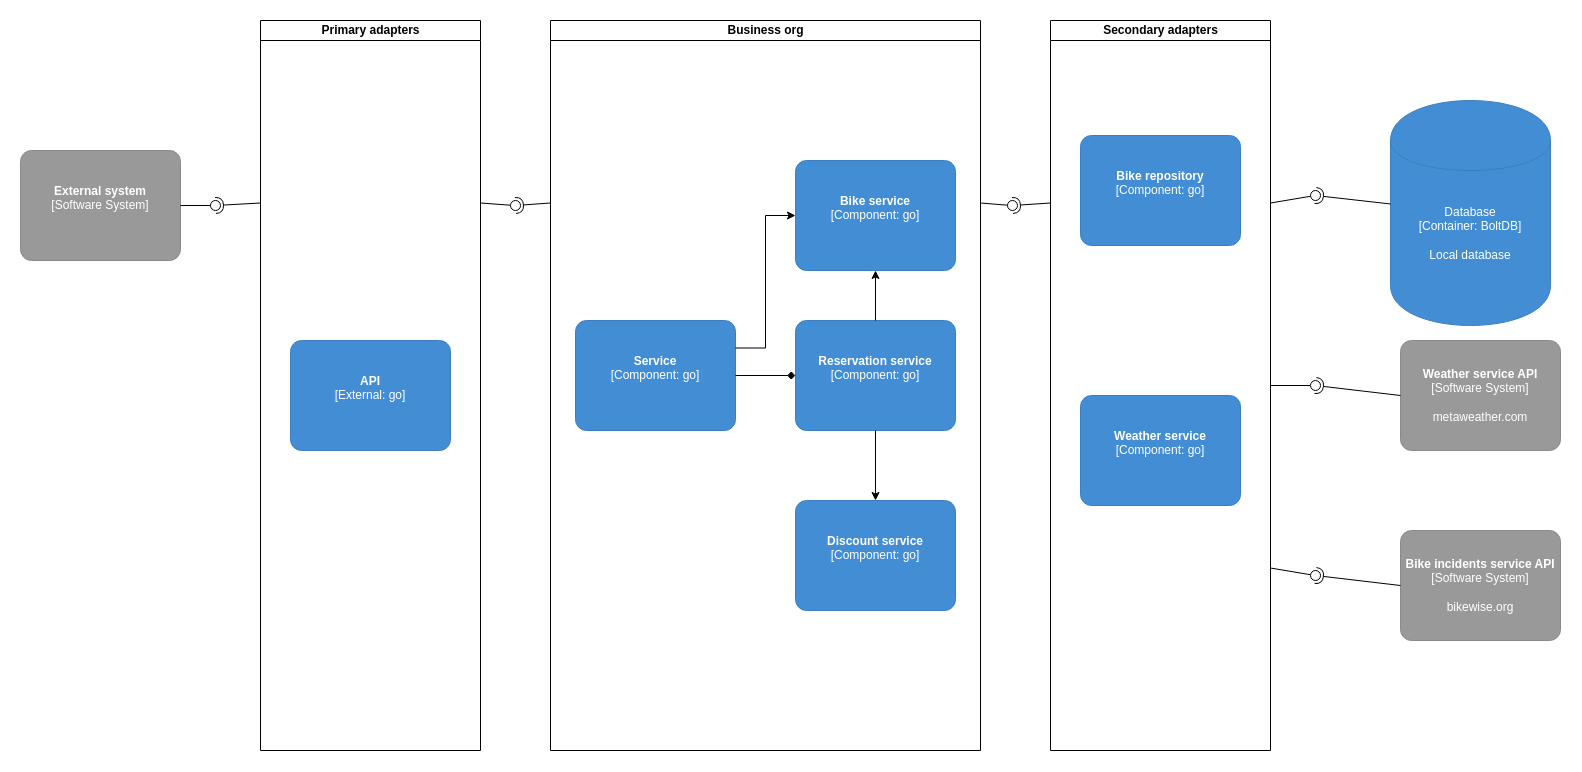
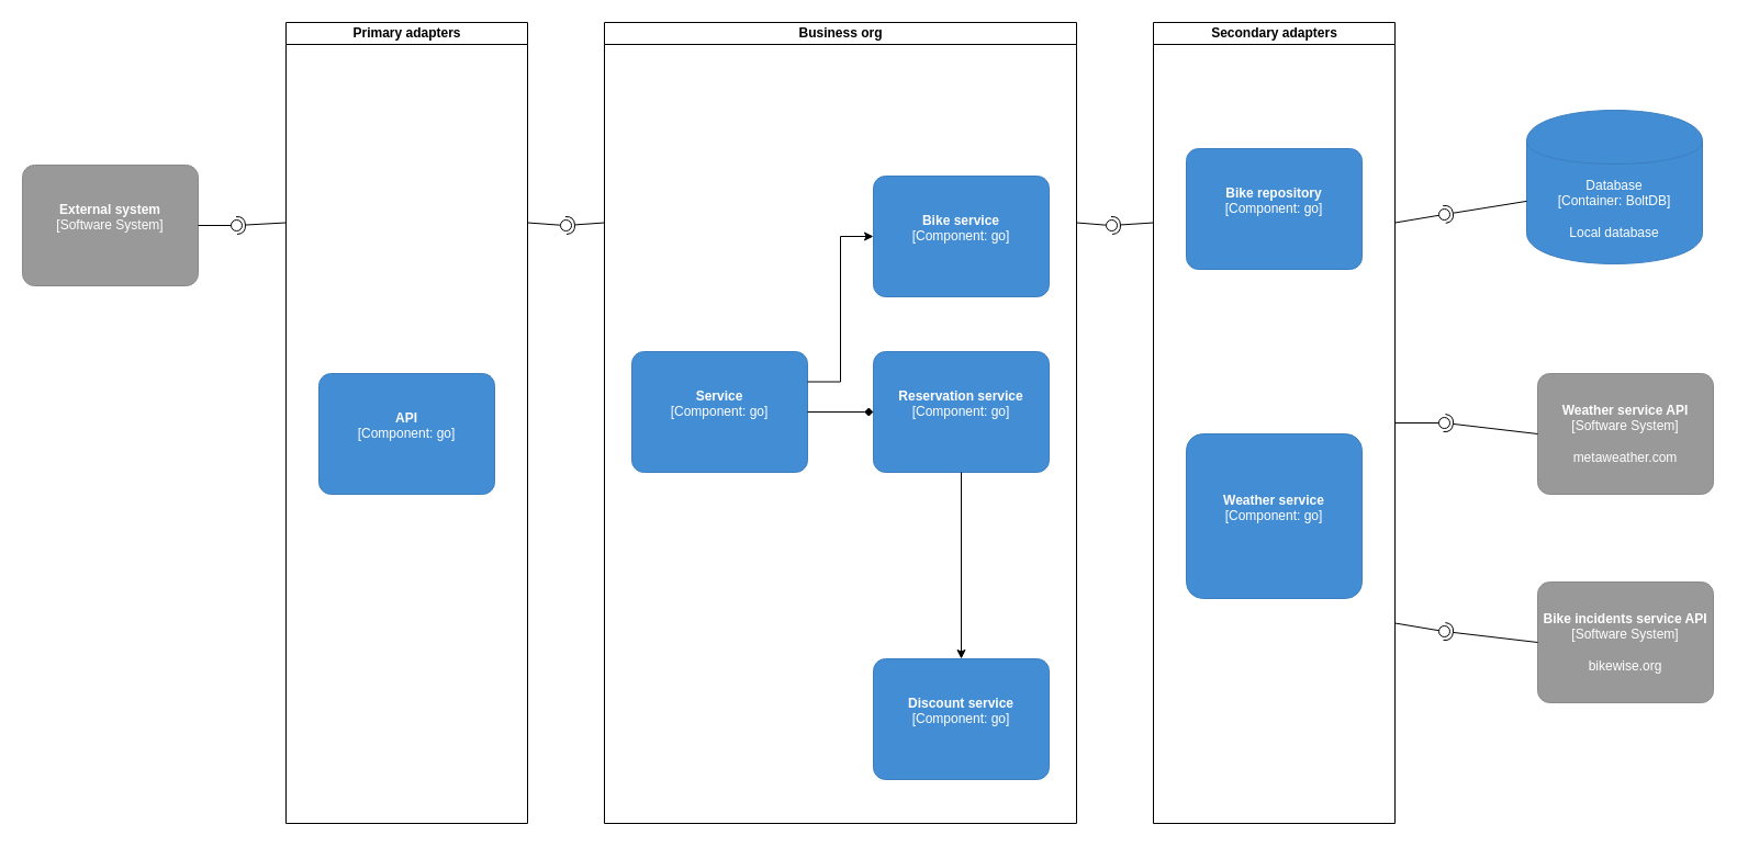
  <mxCell id="0" />
  <mxCell id="1" parent="0" />
- <mxCell id="2" value="Database&lt;div&gt;[Container:&amp;nbsp;BoltDB]&lt;/div&gt;&lt;br&gt;&lt;div&gt;Local database&lt;/div&gt;" style="shape=cylinder;whiteSpace=wrap;html=1;boundedLbl=1;rounded=0;labelBackgroundColor=none;fillColor=#438DD5;fontSize=12;fontColor=#ffffff;align=center;strokeColor=#3C7FC0;metaEdit=1;points=[[0.5,0,0],[1,0.25,0],[1,0.5,0],[1,0.75,0],[0.5,1,0],[0,0.75,0],[0,0.5,0],[0,0.25,0]];metaData={&quot;c4Type&quot;:{&quot;editable&quot;:false}};" parent="1" vertex="1"><mxGeometry x="1390" y="100" width="160" height="225" as="geometry" /></mxCell>
+ <mxCell id="2" value="Database&lt;div&gt;[Container:&amp;nbsp;BoltDB]&lt;/div&gt;&lt;br&gt;&lt;div&gt;Local database&lt;/div&gt;" style="shape=cylinder;whiteSpace=wrap;html=1;boundedLbl=1;rounded=0;labelBackgroundColor=none;fillColor=#438DD5;fontSize=12;fontColor=#ffffff;align=center;strokeColor=#3C7FC0;metaEdit=1;points=[[0.5,0,0],[1,0.25,0],[1,0.5,0],[1,0.75,0],[0.5,1,0],[0,0.75,0],[0,0.5,0],[0,0.25,0]];metaData={&quot;c4Type&quot;:{&quot;editable&quot;:false}};" parent="1" vertex="1"><mxGeometry x="1390" y="100" width="160" height="140" as="geometry" /></mxCell>
  <mxCell id="3" value="&lt;b&gt;Weather service API&lt;/b&gt;&lt;div&gt;[Software System]&lt;/div&gt;&lt;br&gt;&lt;div&gt;metaweather.com&lt;/div&gt;" style="rounded=1;whiteSpace=wrap;html=1;labelBackgroundColor=none;fillColor=#999999;fontColor=#ffffff;align=center;arcSize=10;strokeColor=#8A8A8A;metaEdit=1;metaData={&quot;c4Type&quot;:{&quot;editable&quot;:false}};points=[[0.25,0,0],[0.5,0,0],[0.75,0,0],[1,0.25,0],[1,0.5,0],[1,0.75,0],[0.75,1,0],[0.5,1,0],[0.25,1,0],[0,0.75,0],[0,0.5,0],[0,0.25,0]];" parent="1" vertex="1"><mxGeometry x="1400" y="340" width="160" height="110.0" as="geometry" /></mxCell>
  <mxCell id="4" value="&lt;b&gt;Bike incidents service API&lt;/b&gt;&lt;div&gt;[Software System]&lt;/div&gt;&lt;br&gt;&lt;div&gt;bikewise.org&lt;/div&gt;" style="rounded=1;whiteSpace=wrap;html=1;labelBackgroundColor=none;fillColor=#999999;fontColor=#ffffff;align=center;arcSize=10;strokeColor=#8A8A8A;metaEdit=1;metaData={&quot;c4Type&quot;:{&quot;editable&quot;:false}};points=[[0.25,0,0],[0.5,0,0],[0.75,0,0],[1,0.25,0],[1,0.5,0],[1,0.75,0],[0.75,1,0],[0.5,1,0],[0.25,1,0],[0,0.75,0],[0,0.5,0],[0,0.25,0]];" parent="1" vertex="1"><mxGeometry x="1400" y="530" width="160" height="110.0" as="geometry" /></mxCell>
  <mxCell id="5" value="Primary adapters&lt;br&gt;" style="swimlane;html=1;startSize=20;horizontal=1;containerType=tree;" vertex="1" parent="1"><mxGeometry x="260" y="20" width="220" height="730" as="geometry"><mxRectangle x="30" y="120" width="130" height="20" as="alternateBounds" /></mxGeometry></mxCell>
- <mxCell id="6" value="&lt;b&gt;API&lt;/b&gt;&lt;div&gt;[External: go]&lt;/div&gt;&lt;br&gt;&lt;div&gt;&lt;/div&gt;" style="rounded=1;whiteSpace=wrap;html=1;labelBackgroundColor=none;fillColor=#438DD5;fontColor=#ffffff;align=center;arcSize=10;strokeColor=#3C7FC0;metaEdit=1;metaData={&quot;c4Type&quot;:{&quot;editable&quot;:false}};points=[[0.25,0,0],[0.5,0,0],[0.75,0,0],[1,0.25,0],[1,0.5,0],[1,0.75,0],[0.75,1,0],[0.5,1,0],[0.25,1,0],[0,0.75,0],[0,0.5,0],[0,0.25,0]];" parent="5" vertex="1"><mxGeometry x="30" y="320" width="160" height="110.0" as="geometry" /></mxCell>
+ <mxCell id="6" value="&lt;b&gt;API&lt;/b&gt;&lt;div&gt;[Component: go]&lt;/div&gt;&lt;br&gt;&lt;div&gt;&lt;/div&gt;" style="rounded=1;whiteSpace=wrap;html=1;labelBackgroundColor=none;fillColor=#438DD5;fontColor=#ffffff;align=center;arcSize=10;strokeColor=#3C7FC0;metaEdit=1;metaData={&quot;c4Type&quot;:{&quot;editable&quot;:false}};points=[[0.25,0,0],[0.5,0,0],[0.75,0,0],[1,0.25,0],[1,0.5,0],[1,0.75,0],[0.75,1,0],[0.5,1,0],[0.25,1,0],[0,0.75,0],[0,0.5,0],[0,0.25,0]];" parent="5" vertex="1"><mxGeometry x="30" y="320" width="160" height="110.0" as="geometry" /></mxCell>
  <mxCell id="7" value="Business org" style="swimlane;html=1;startSize=20;horizontal=1;containerType=tree;" vertex="1" parent="1"><mxGeometry x="550" y="20" width="430" height="730" as="geometry" /></mxCell>
  <mxCell id="8" value="&lt;b&gt;Bike service&lt;/b&gt;&lt;div&gt;[Component: go]&lt;/div&gt;&lt;br&gt;&lt;div&gt;&lt;/div&gt;" style="rounded=1;whiteSpace=wrap;html=1;labelBackgroundColor=none;fillColor=#438DD5;fontColor=#ffffff;align=center;arcSize=10;strokeColor=#3C7FC0;metaEdit=1;metaData={&quot;c4Type&quot;:{&quot;editable&quot;:false}};points=[[0.25,0,0],[0.5,0,0],[0.75,0,0],[1,0.25,0],[1,0.5,0],[1,0.75,0],[0.75,1,0],[0.5,1,0],[0.25,1,0],[0,0.75,0],[0,0.5,0],[0,0.25,0]];" parent="7" vertex="1"><mxGeometry x="245" y="140" width="160" height="110.0" as="geometry" /></mxCell>
  <mxCell id="9" value="&lt;b&gt;Reservation service&lt;/b&gt;&lt;div&gt;[Component: go]&lt;/div&gt;&lt;br&gt;&lt;div&gt;&lt;/div&gt;" style="rounded=1;whiteSpace=wrap;html=1;labelBackgroundColor=none;fillColor=#438DD5;fontColor=#ffffff;align=center;arcSize=10;strokeColor=#3C7FC0;metaEdit=1;metaData={&quot;c4Type&quot;:{&quot;editable&quot;:false}};points=[[0.25,0,0],[0.5,0,0],[0.75,0,0],[1,0.25,0],[1,0.5,0],[1,0.75,0],[0.75,1,0],[0.5,1,0],[0.25,1,0],[0,0.75,0],[0,0.5,0],[0,0.25,0]];" parent="7" vertex="1"><mxGeometry x="245" y="300" width="160" height="110.0" as="geometry" /></mxCell>
- <mxCell id="10" value="&lt;b&gt;Discount service&lt;/b&gt;&lt;div&gt;[Component: go]&lt;/div&gt;&lt;br&gt;&lt;div&gt;&lt;/div&gt;" style="rounded=1;whiteSpace=wrap;html=1;labelBackgroundColor=none;fillColor=#438DD5;fontColor=#ffffff;align=center;arcSize=10;strokeColor=#3C7FC0;metaEdit=1;metaData={&quot;c4Type&quot;:{&quot;editable&quot;:false}};points=[[0.25,0,0],[0.5,0,0],[0.75,0,0],[1,0.25,0],[1,0.5,0],[1,0.75,0],[0.75,1,0],[0.5,1,0],[0.25,1,0],[0,0.75,0],[0,0.5,0],[0,0.25,0]];" parent="7" vertex="1"><mxGeometry x="245" y="480" width="160" height="110.0" as="geometry" /></mxCell>
+ <mxCell id="10" value="&lt;b&gt;Discount service&lt;/b&gt;&lt;div&gt;[Component: go]&lt;/div&gt;&lt;br&gt;&lt;div&gt;&lt;/div&gt;" style="rounded=1;whiteSpace=wrap;html=1;labelBackgroundColor=none;fillColor=#438DD5;fontColor=#ffffff;align=center;arcSize=10;strokeColor=#3C7FC0;metaEdit=1;metaData={&quot;c4Type&quot;:{&quot;editable&quot;:false}};points=[[0.25,0,0],[0.5,0,0],[0.75,0,0],[1,0.25,0],[1,0.5,0],[1,0.75,0],[0.75,1,0],[0.5,1,0],[0.25,1,0],[0,0.75,0],[0,0.5,0],[0,0.25,0]];" parent="7" vertex="1"><mxGeometry x="245" y="580" width="160" height="110.0" as="geometry" /></mxCell>
  <mxCell id="11" value="&lt;b&gt;Service&lt;/b&gt;&lt;div&gt;[Component: go]&lt;/div&gt;&lt;br&gt;&lt;div&gt;&lt;/div&gt;" style="rounded=1;whiteSpace=wrap;html=1;labelBackgroundColor=none;fillColor=#438DD5;fontColor=#ffffff;align=center;arcSize=10;strokeColor=#3C7FC0;metaEdit=1;metaData={&quot;c4Type&quot;:{&quot;editable&quot;:false}};points=[[0.25,0,0],[0.5,0,0],[0.75,0,0],[1,0.25,0],[1,0.5,0],[1,0.75,0],[0.75,1,0],[0.5,1,0],[0.25,1,0],[0,0.75,0],[0,0.5,0],[0,0.25,0]];" parent="7" vertex="1"><mxGeometry x="25" y="300" width="160" height="110.0" as="geometry" /></mxCell>
- <mxCell id="12" style="edgeStyle=orthogonalEdgeStyle;rounded=0;orthogonalLoop=1;jettySize=auto;html=1;exitX=0.5;exitY=0;exitDx=0;exitDy=0;exitPerimeter=0;entryX=0.5;entryY=1;entryDx=0;entryDy=0;entryPerimeter=0;" parent="7" source="9" target="8" edge="1"><mxGeometry relative="1" as="geometry" /></mxCell>
  <mxCell id="13" style="edgeStyle=orthogonalEdgeStyle;rounded=0;orthogonalLoop=1;jettySize=auto;html=1;exitX=0.5;exitY=1;exitDx=0;exitDy=0;exitPerimeter=0;entryX=0.5;entryY=0;entryDx=0;entryDy=0;entryPerimeter=0;" parent="7" source="9" target="10" edge="1"><mxGeometry relative="1" as="geometry" /></mxCell>
  <mxCell id="14" style="edgeStyle=orthogonalEdgeStyle;rounded=0;orthogonalLoop=1;jettySize=auto;html=1;exitX=1;exitY=0.25;exitDx=0;exitDy=0;exitPerimeter=0;entryX=0;entryY=0.5;entryDx=0;entryDy=0;entryPerimeter=0;" parent="7" source="11" target="8" edge="1"><mxGeometry relative="1" as="geometry" /></mxCell>
  <mxCell id="15" style="edgeStyle=orthogonalEdgeStyle;rounded=0;orthogonalLoop=1;jettySize=auto;html=1;exitX=1;exitY=0.5;exitDx=0;exitDy=0;exitPerimeter=0;entryX=0;entryY=0.5;entryDx=0;entryDy=0;entryPerimeter=0;endArrow=diamond;" parent="7" source="11" target="9" edge="1"><mxGeometry relative="1" as="geometry" /></mxCell>
  <mxCell id="16" value="Secondary adapters" style="swimlane;html=1;startSize=20;horizontal=1;containerType=tree;" vertex="1" parent="1"><mxGeometry x="1050" y="20" width="220" height="730" as="geometry" /></mxCell>
  <mxCell id="17" value="&lt;b&gt;Bike repository&lt;/b&gt;&lt;div&gt;[Component: go]&lt;/div&gt;&lt;br&gt;&lt;div&gt;&lt;/div&gt;" style="rounded=1;whiteSpace=wrap;html=1;labelBackgroundColor=none;fillColor=#438DD5;fontColor=#ffffff;align=center;arcSize=10;strokeColor=#3C7FC0;metaEdit=1;metaData={&quot;c4Type&quot;:{&quot;editable&quot;:false}};points=[[0.25,0,0],[0.5,0,0],[0.75,0,0],[1,0.25,0],[1,0.5,0],[1,0.75,0],[0.75,1,0],[0.5,1,0],[0.25,1,0],[0,0.75,0],[0,0.5,0],[0,0.25,0]];" parent="16" vertex="1"><mxGeometry x="30" y="115" width="160" height="110.0" as="geometry" /></mxCell>
- <mxCell id="18" value="&lt;b&gt;Weather service&lt;/b&gt;&lt;div&gt;[Component: go]&lt;/div&gt;&lt;br&gt;&lt;div&gt;&lt;/div&gt;" style="rounded=1;whiteSpace=wrap;html=1;labelBackgroundColor=none;fillColor=#438DD5;fontColor=#ffffff;align=center;arcSize=10;strokeColor=#3C7FC0;metaEdit=1;metaData={&quot;c4Type&quot;:{&quot;editable&quot;:false}};points=[[0.25,0,0],[0.5,0,0],[0.75,0,0],[1,0.25,0],[1,0.5,0],[1,0.75,0],[0.75,1,0],[0.5,1,0],[0.25,1,0],[0,0.75,0],[0,0.5,0],[0,0.25,0]];" parent="16" vertex="1"><mxGeometry x="30" y="375" width="160" height="110.0" as="geometry" /></mxCell>
+ <mxCell id="18" value="&lt;b&gt;Weather service&lt;/b&gt;&lt;div&gt;[Component: go]&lt;/div&gt;&lt;br&gt;&lt;div&gt;&lt;/div&gt;" style="rounded=1;whiteSpace=wrap;html=1;labelBackgroundColor=none;fillColor=#438DD5;fontColor=#ffffff;align=center;arcSize=10;strokeColor=#3C7FC0;metaEdit=1;metaData={&quot;c4Type&quot;:{&quot;editable&quot;:false}};points=[[0.25,0,0],[0.5,0,0],[0.75,0,0],[1,0.25,0],[1,0.5,0],[1,0.75,0],[0.75,1,0],[0.5,1,0],[0.25,1,0],[0,0.75,0],[0,0.5,0],[0,0.25,0]];" parent="16" vertex="1"><mxGeometry x="30" y="375" width="160" height="150" as="geometry" /></mxCell>
  <mxCell id="19" value="" style="rounded=0;orthogonalLoop=1;jettySize=auto;html=1;endArrow=none;endFill=0;exitX=1;exitY=0.25;exitDx=0;exitDy=0;" edge="1" target="21" parent="1" source="5"><mxGeometry relative="1" as="geometry"><mxPoint x="430" y="200" as="sourcePoint" /></mxGeometry></mxCell>
  <mxCell id="20" value="" style="rounded=0;orthogonalLoop=1;jettySize=auto;html=1;endArrow=halfCircle;endFill=0;entryX=0.5;entryY=0.5;entryDx=0;entryDy=0;endSize=6;strokeWidth=1;exitX=0;exitY=0.25;exitDx=0;exitDy=0;" edge="1" target="21" parent="1" source="7"><mxGeometry relative="1" as="geometry"><mxPoint x="510" y="205" as="sourcePoint" /></mxGeometry></mxCell>
  <mxCell id="21" value="" style="ellipse;whiteSpace=wrap;html=1;fontFamily=Helvetica;fontSize=12;fontColor=#000000;align=center;strokeColor=#000000;fillColor=#ffffff;points=[];aspect=fixed;resizable=0;" vertex="1" parent="1"><mxGeometry x="510" y="200" width="10" height="10" as="geometry" /></mxCell>
  <mxCell id="22" value="" style="rounded=0;orthogonalLoop=1;jettySize=auto;html=1;endArrow=none;endFill=0;exitX=1;exitY=0.25;exitDx=0;exitDy=0;" edge="1" parent="1" target="24" source="7"><mxGeometry relative="1" as="geometry"><mxPoint x="440" y="210" as="sourcePoint" /></mxGeometry></mxCell>
  <mxCell id="23" value="" style="rounded=0;orthogonalLoop=1;jettySize=auto;html=1;endArrow=halfCircle;endFill=0;entryX=0.5;entryY=0.5;entryDx=0;entryDy=0;endSize=6;strokeWidth=1;exitX=0;exitY=0.25;exitDx=0;exitDy=0;" edge="1" parent="1" target="24" source="16"><mxGeometry relative="1" as="geometry"><mxPoint x="530" y="212.5" as="sourcePoint" /></mxGeometry></mxCell>
  <mxCell id="24" value="" style="ellipse;whiteSpace=wrap;html=1;fontFamily=Helvetica;fontSize=12;fontColor=#000000;align=center;strokeColor=#000000;fillColor=#ffffff;points=[];aspect=fixed;resizable=0;" vertex="1" parent="1"><mxGeometry x="1007" y="200" width="10" height="10" as="geometry" /></mxCell>
  <mxCell id="25" value="" style="rounded=0;orthogonalLoop=1;jettySize=auto;html=1;endArrow=none;endFill=0;exitX=1;exitY=0.25;exitDx=0;exitDy=0;" edge="1" parent="1" target="27" source="16"><mxGeometry relative="1" as="geometry"><mxPoint x="960" y="212.5" as="sourcePoint" /></mxGeometry></mxCell>
  <mxCell id="26" value="" style="rounded=0;orthogonalLoop=1;jettySize=auto;html=1;endArrow=halfCircle;endFill=0;entryX=0.5;entryY=0.5;entryDx=0;entryDy=0;endSize=6;strokeWidth=1;" edge="1" parent="1" target="27" source="2"><mxGeometry relative="1" as="geometry"><mxPoint x="1050" y="212.5" as="sourcePoint" /></mxGeometry></mxCell>
  <mxCell id="27" value="" style="ellipse;whiteSpace=wrap;html=1;fontFamily=Helvetica;fontSize=12;fontColor=#000000;align=center;strokeColor=#000000;fillColor=#ffffff;points=[];aspect=fixed;resizable=0;" vertex="1" parent="1"><mxGeometry x="1310" y="190" width="10" height="10" as="geometry" /></mxCell>
  <mxCell id="28" value="" style="rounded=0;orthogonalLoop=1;jettySize=auto;html=1;endArrow=none;endFill=0;exitX=1;exitY=0.5;exitDx=0;exitDy=0;" edge="1" parent="1" target="30" source="16"><mxGeometry relative="1" as="geometry"><mxPoint x="1360" y="212.5" as="sourcePoint" /></mxGeometry></mxCell>
  <mxCell id="29" value="" style="rounded=0;orthogonalLoop=1;jettySize=auto;html=1;endArrow=halfCircle;endFill=0;entryX=0.5;entryY=0.5;entryDx=0;entryDy=0;endSize=6;strokeWidth=1;exitX=0;exitY=0.5;exitDx=0;exitDy=0;exitPerimeter=0;" edge="1" parent="1" target="30" source="3"><mxGeometry relative="1" as="geometry"><mxPoint x="1500" y="241.946" as="sourcePoint" /></mxGeometry></mxCell>
  <mxCell id="30" value="" style="ellipse;whiteSpace=wrap;html=1;fontFamily=Helvetica;fontSize=12;fontColor=#000000;align=center;strokeColor=#000000;fillColor=#ffffff;points=[];aspect=fixed;resizable=0;" vertex="1" parent="1"><mxGeometry x="1310" y="380" width="10" height="10" as="geometry" /></mxCell>
  <mxCell id="31" value="" style="rounded=0;orthogonalLoop=1;jettySize=auto;html=1;endArrow=none;endFill=0;exitX=1;exitY=0.75;exitDx=0;exitDy=0;" edge="1" parent="1" target="33" source="16"><mxGeometry relative="1" as="geometry"><mxPoint x="1360" y="395" as="sourcePoint" /></mxGeometry></mxCell>
  <mxCell id="32" value="" style="rounded=0;orthogonalLoop=1;jettySize=auto;html=1;endArrow=halfCircle;endFill=0;entryX=0.5;entryY=0.5;entryDx=0;entryDy=0;endSize=6;strokeWidth=1;exitX=0;exitY=0.5;exitDx=0;exitDy=0;exitPerimeter=0;" edge="1" parent="1" target="33" source="4"><mxGeometry relative="1" as="geometry"><mxPoint x="1510" y="415" as="sourcePoint" /></mxGeometry></mxCell>
  <mxCell id="33" value="" style="ellipse;whiteSpace=wrap;html=1;fontFamily=Helvetica;fontSize=12;fontColor=#000000;align=center;strokeColor=#000000;fillColor=#ffffff;points=[];aspect=fixed;resizable=0;" vertex="1" parent="1"><mxGeometry x="1310" y="570" width="10" height="10" as="geometry" /></mxCell>
  <mxCell id="34" value="&lt;b&gt;External system&lt;/b&gt;&lt;div&gt;[Software System]&lt;/div&gt;&lt;br&gt;&lt;div&gt;&lt;/div&gt;" style="rounded=1;whiteSpace=wrap;html=1;labelBackgroundColor=none;fillColor=#999999;fontColor=#ffffff;align=center;arcSize=10;strokeColor=#8A8A8A;metaEdit=1;metaData={&quot;c4Type&quot;:{&quot;editable&quot;:false}};points=[[0.25,0,0],[0.5,0,0],[0.75,0,0],[1,0.25,0],[1,0.5,0],[1,0.75,0],[0.75,1,0],[0.5,1,0],[0.25,1,0],[0,0.75,0],[0,0.5,0],[0,0.25,0]];" vertex="1" parent="1"><mxGeometry x="20" y="150" width="160" height="110.0" as="geometry" /></mxCell>
  <mxCell id="35" value="" style="rounded=0;orthogonalLoop=1;jettySize=auto;html=1;endArrow=none;endFill=0;exitX=1;exitY=0.5;exitDx=0;exitDy=0;exitPerimeter=0;" edge="1" parent="1" target="37" source="34"><mxGeometry relative="1" as="geometry"><mxPoint x="550" y="212.5" as="sourcePoint" /></mxGeometry></mxCell>
  <mxCell id="36" value="" style="rounded=0;orthogonalLoop=1;jettySize=auto;html=1;endArrow=halfCircle;endFill=0;entryX=0.5;entryY=0.5;entryDx=0;entryDy=0;endSize=6;strokeWidth=1;exitX=0;exitY=0.25;exitDx=0;exitDy=0;" edge="1" parent="1" target="37" source="5"><mxGeometry relative="1" as="geometry"><mxPoint x="620" y="212.5" as="sourcePoint" /></mxGeometry></mxCell>
  <mxCell id="37" value="" style="ellipse;whiteSpace=wrap;html=1;fontFamily=Helvetica;fontSize=12;fontColor=#000000;align=center;strokeColor=#000000;fillColor=#ffffff;points=[];aspect=fixed;resizable=0;" vertex="1" parent="1"><mxGeometry x="210" y="200" width="10" height="10" as="geometry" /></mxCell>
